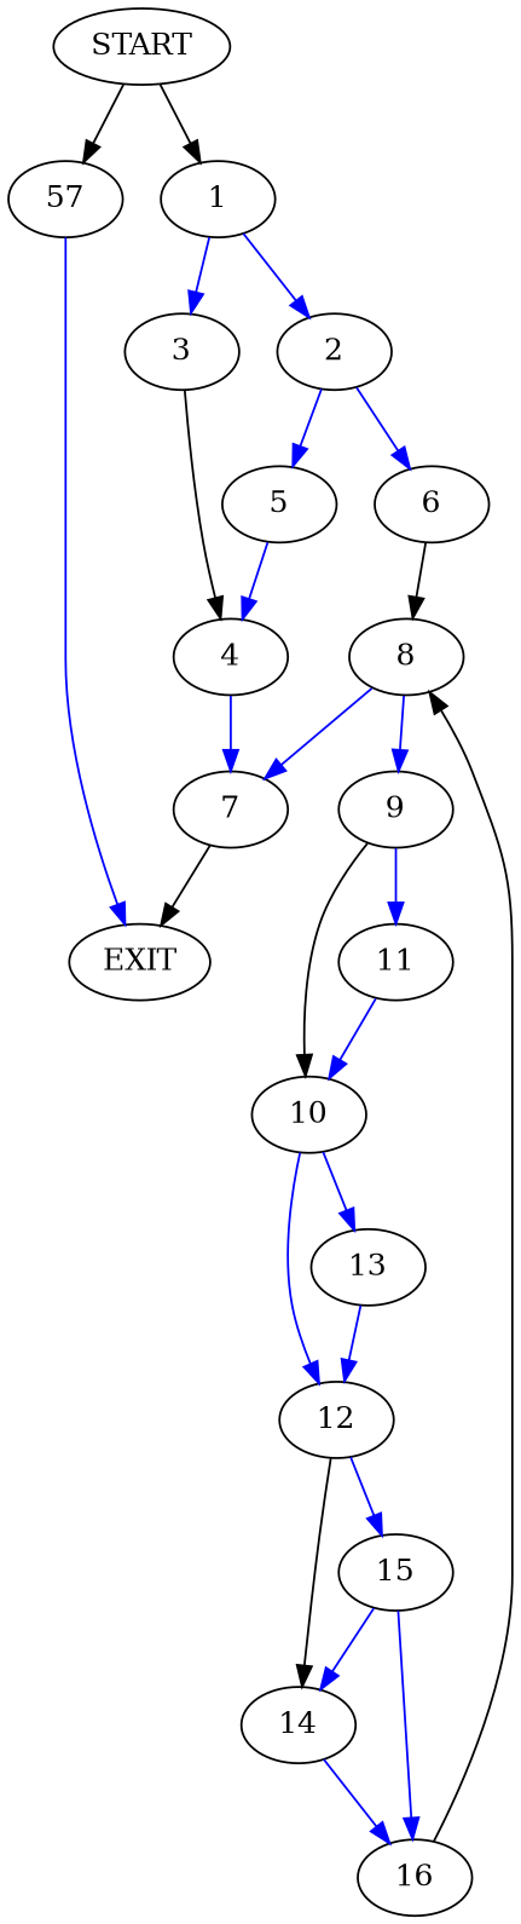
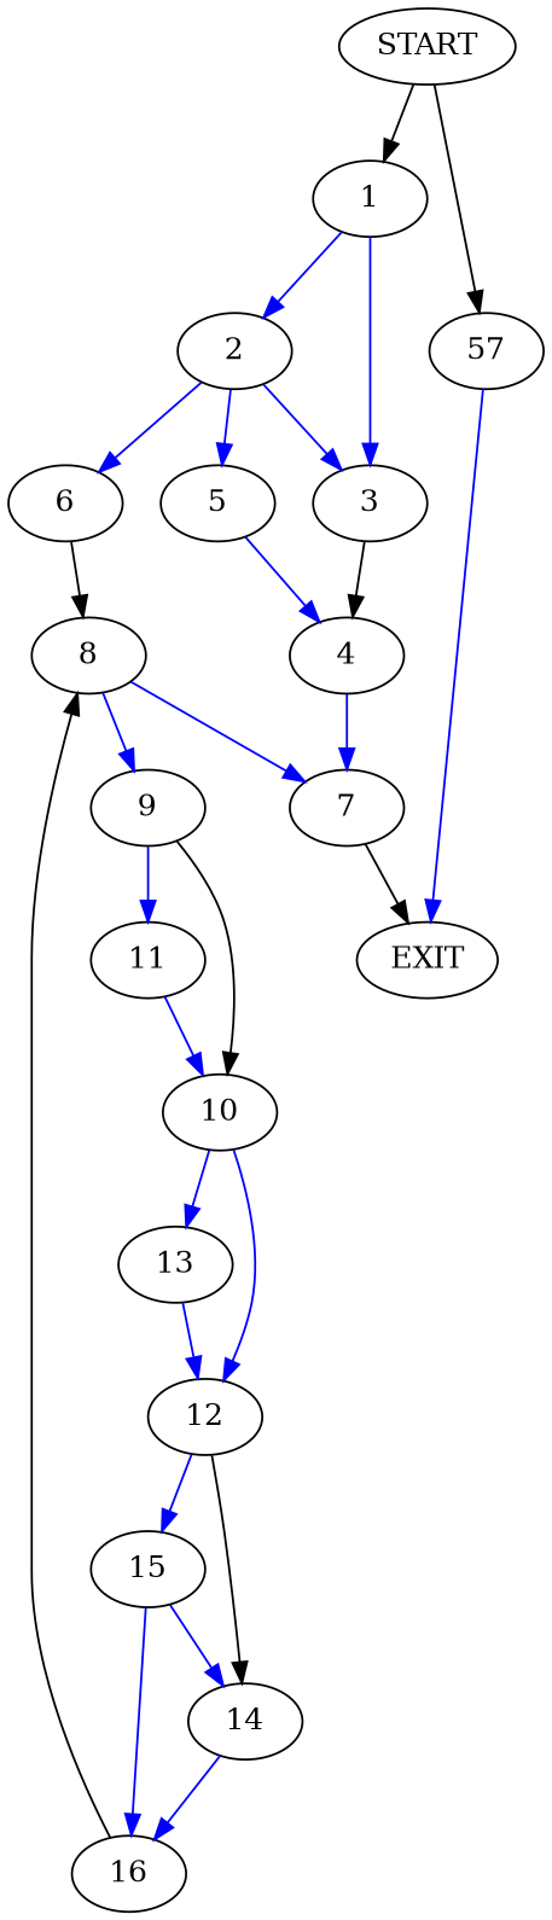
  digraph {
    edge [color=blue]
    n1 [label=START]
    1
    n3 [label=57]
    2
    3
    n6 [label=EXIT]
    5
    6
    4
    7
    8
    9
    10
    11
    12
    13
    14
    15
    16
    n1 -> 1 [color=black]
    n1 -> n3 [color=black]
    1 -> 2
    1 -> 3
    n3 -> n6
+   2 -> 3
    2 -> 5
    2 -> 6
    3 -> 4 [color=black]
    5 -> 4
    6 -> 8 [color=black]
    4 -> 7
    7 -> n6 [color=black]
    8 -> 7
    8 -> 9
    9 -> 10 [color=black]
    9 -> 11
    10 -> 12
    10 -> 13
    11 -> 10
    12 -> 14 [color=black]
    12 -> 15
    13 -> 12
    14 -> 16
    15 -> 14
    15 -> 16
    16 -> 8 [color=black]
  }
